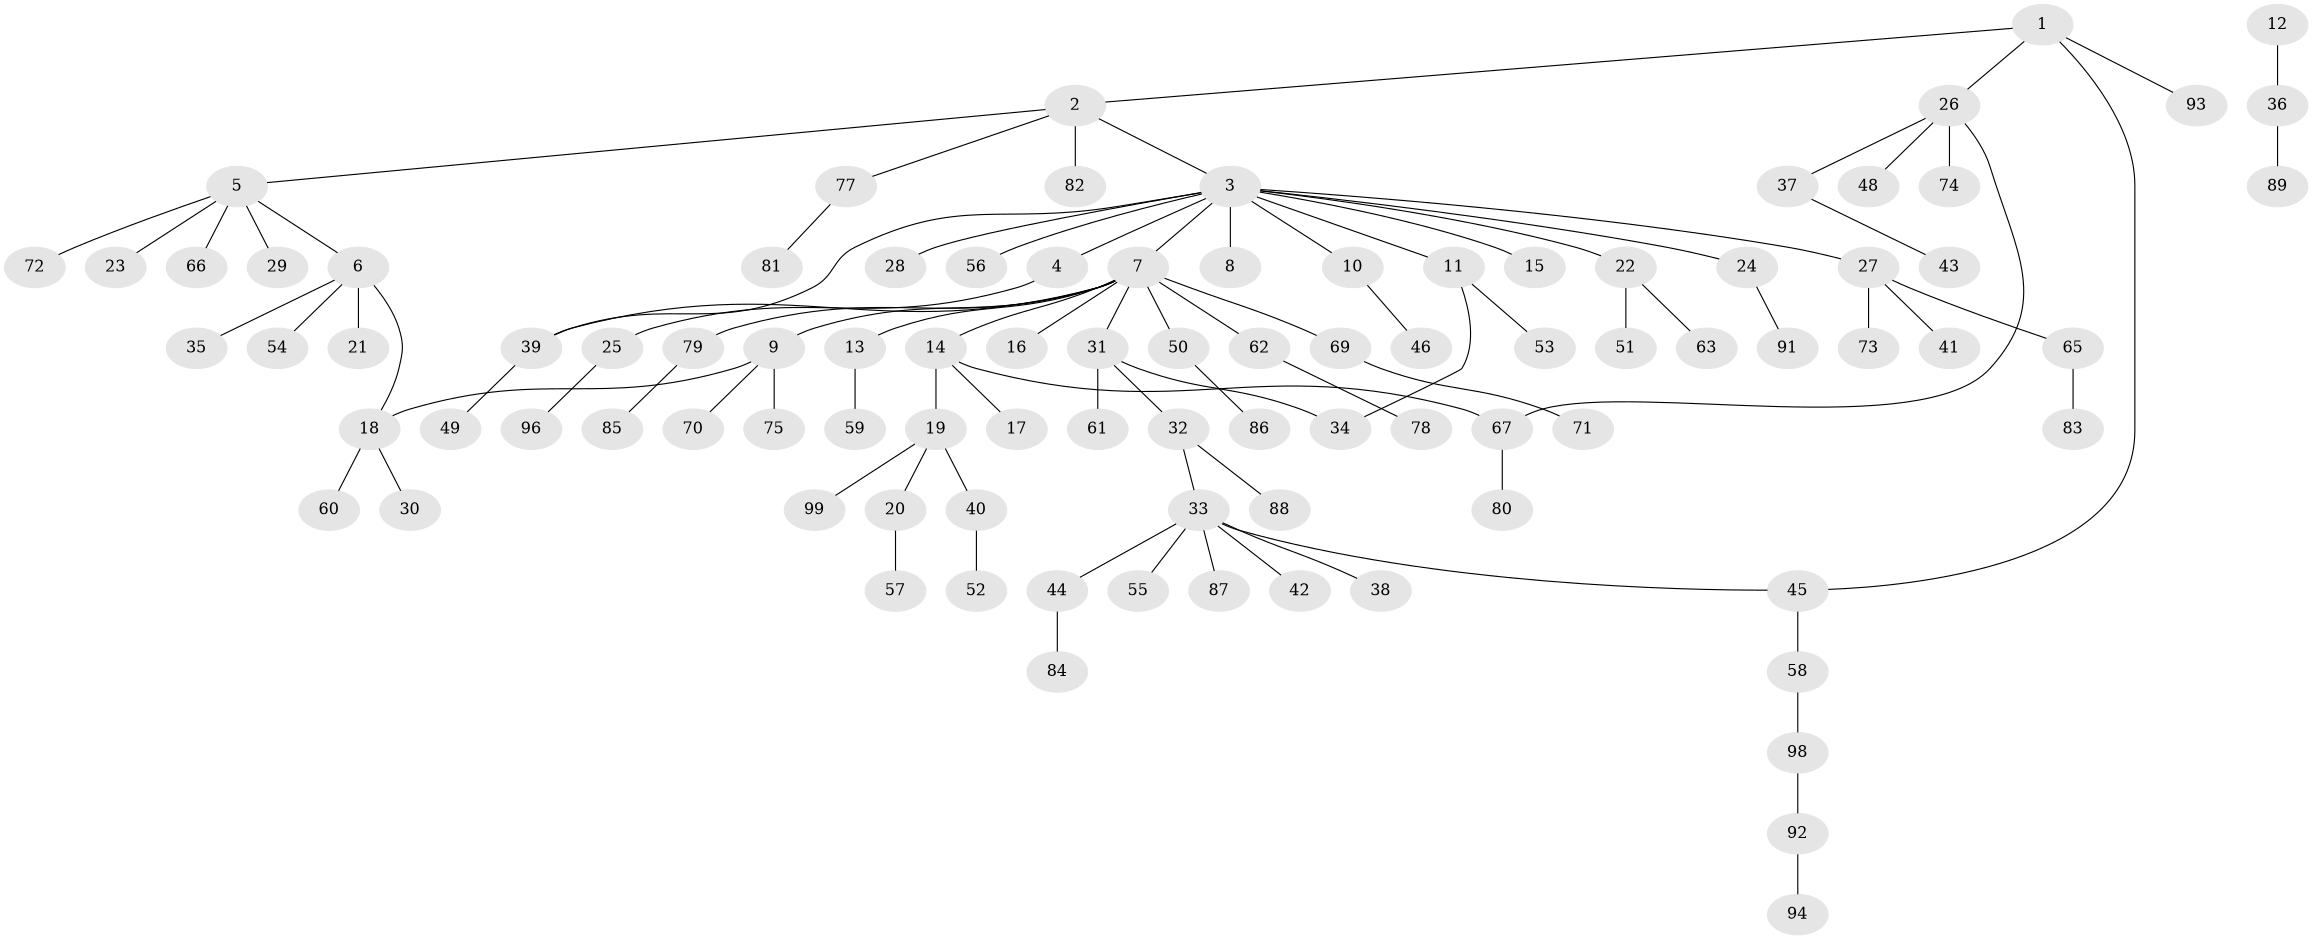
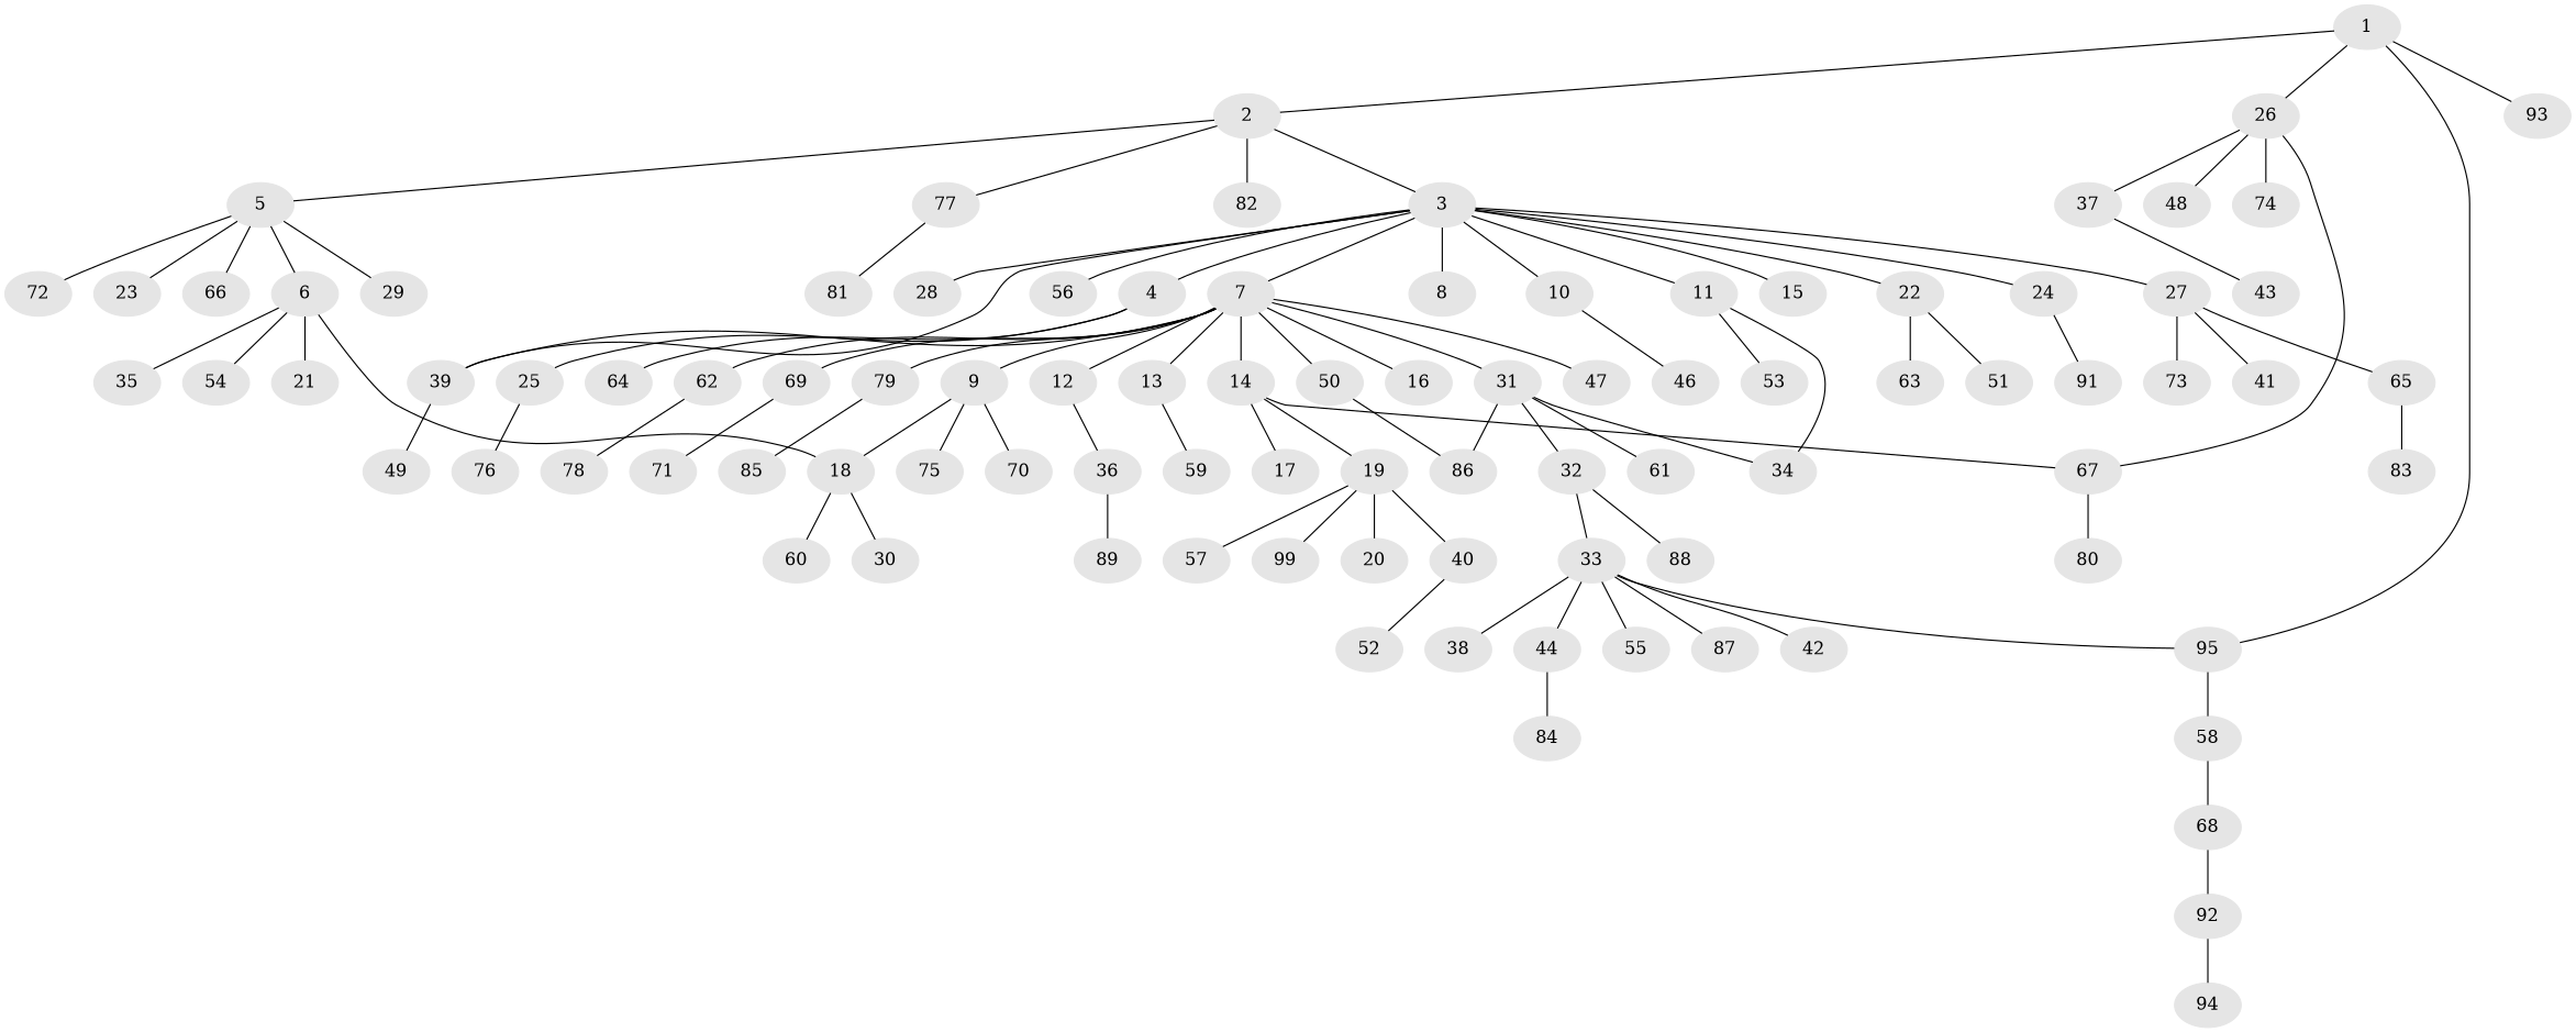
  graph {
    node [color=gray90 style=filled]
    1
    2
    26
-   45
+   45 [label=95]
    93
    3
    5
    77
    82
    67
    37
    48
    74
    58
    4
    7
    8
    10
    11
    15
    22
    24
    27
    28
    39
    56
    23
    66
    6
    29
    72
    81
    25
+   64
    9
    12
    13
    14
    16
    31
+   47
    50
    62
    69
    79
    46
    34
    53
    51
    63
    91
    41
    65
    73
    49
-   76 [label=96]
+   76
    18
    21
    35
    54
    30
    60
    70
    75
    36
    59
    17
    19
    32
    61
    86
    78
    71
    85
    89
    20
    40
    57
    n79 [label=99]
    80
    52
    43
    83
    33
    88
    38
    42
    44
    55
    87
    84
-   68 [label=98]
+   68
    92
    94
    1 -- 2
    1 -- 26
    1 -- 45
    1 -- 93
    2 -- 3
    2 -- 5
    2 -- 77
    2 -- 82
    26 -- 67
    26 -- 37
    26 -- 48
    26 -- 74
    45 -- 58
    3 -- 4
    3 -- 7
    3 -- 8
    3 -- 10
    3 -- 11
    3 -- 15
    3 -- 22
    3 -- 24
    3 -- 27
    3 -- 28
    3 -- 39
    3 -- 56
    5 -- 23
    5 -- 66
    5 -- 6
    5 -- 29
    5 -- 72
    77 -- 81
    67 -- 80
    37 -- 43
    58 -- 68
    4 -- 25
+   4 -- 64
    7 -- 39
    7 -- 9
+   7 -- 12
    7 -- 13
    7 -- 14
    7 -- 16
    7 -- 31
+   7 -- 47
    7 -- 50
    7 -- 62
    7 -- 69
    7 -- 79
    10 -- 46
    11 -- 34
    11 -- 53
    22 -- 51
    22 -- 63
    24 -- 91
    27 -- 41
    27 -- 65
    27 -- 73
    39 -- 49
    6 -- 18
    6 -- 21
    6 -- 35
    6 -- 54
    25 -- 76
    9 -- 18
    9 -- 70
    9 -- 75
    12 -- 36
    13 -- 59
    14 -- 67
    14 -- 17
    14 -- 19
    31 -- 34
    31 -- 32
    31 -- 61
+   31 -- 86
    50 -- 86
    62 -- 78
    69 -- 71
    79 -- 85
    65 -- 83
    18 -- 30
    18 -- 60
    36 -- 89
    19 -- 20
    19 -- 40
-   20 -- 57
+   19 -- 57
    19 -- n79
    32 -- 33
    32 -- 88
    40 -- 52
    33 -- 45
    33 -- 38
    33 -- 42
    33 -- 44
    33 -- 55
    33 -- 87
    44 -- 84
    68 -- 92
    92 -- 94
  }
